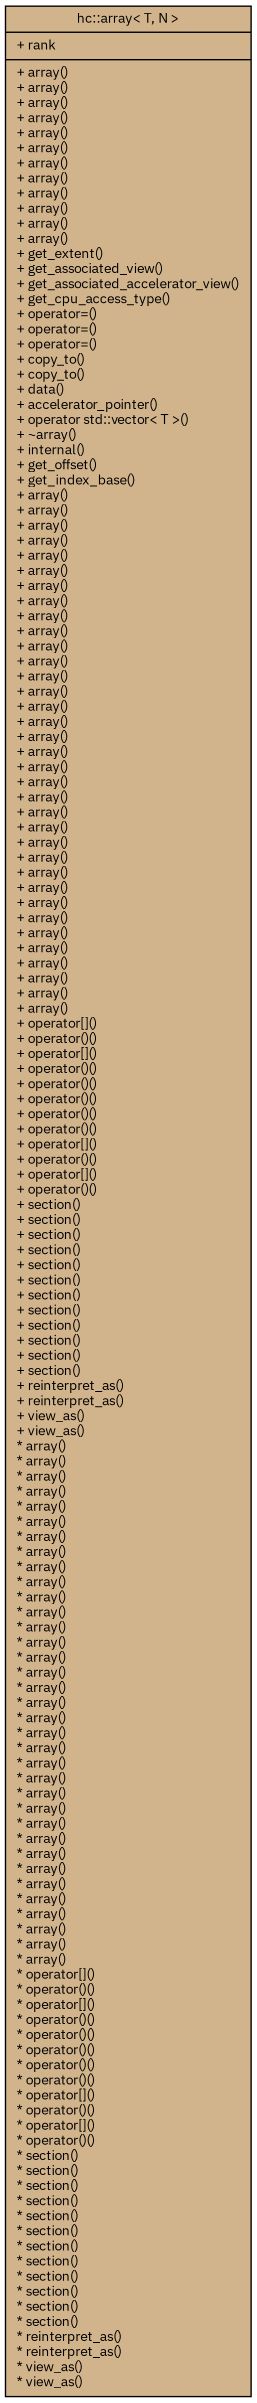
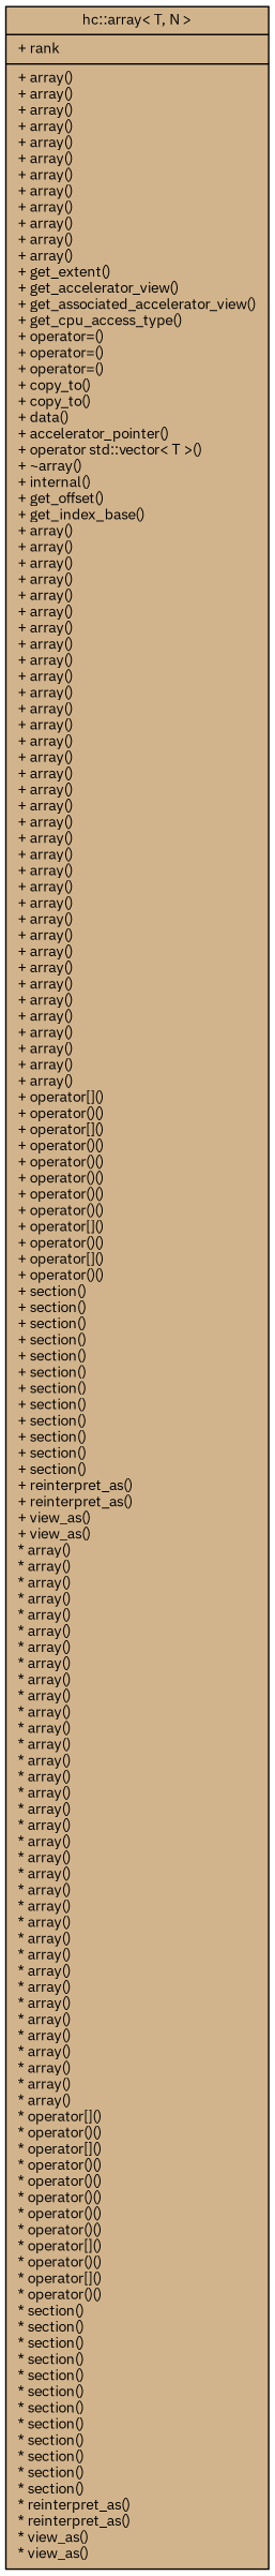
  digraph {
    fontname="IBM Plex Sans"
-   n1 [color=black fillcolor=tan fontcolor=black fontname="IBM Plex Sans" fontsize=10 height=0.2 label="{hc::array\< T, N \>\n|+ rank\l|+ array()\l+ array()\l+ array()\l+ array()\l+ array()\l+ array()\l+ array()\l+ array()\l+ array()\l+ array()\l+ array()\l+ array()\l+ get_extent()\l+ get_associated_view()\l+ get_associated_accelerator_view()\l+ get_cpu_access_type()\l+ operator=()\l+ operator=()\l+ operator=()\l+ copy_to()\l+ copy_to()\l+ data()\l+ accelerator_pointer()\l+ operator std::vector\< T \>()\l+ ~array()\l+ internal()\l+ get_offset()\l+ get_index_base()\l+ array()\l+ array()\l+ array()\l+ array()\l+ array()\l+ array()\l+ array()\l+ array()\l+ array()\l+ array()\l+ array()\l+ array()\l+ array()\l+ array()\l+ array()\l+ array()\l+ array()\l+ array()\l+ array()\l+ array()\l+ array()\l+ array()\l+ array()\l+ array()\l+ array()\l+ array()\l+ array()\l+ array()\l+ array()\l+ array()\l+ array()\l+ array()\l+ array()\l+ array()\l+ array()\l+ operator[]()\l+ operator()()\l+ operator[]()\l+ operator()()\l+ operator()()\l+ operator()()\l+ operator()()\l+ operator()()\l+ operator[]()\l+ operator()()\l+ operator[]()\l+ operator()()\l+ section()\l+ section()\l+ section()\l+ section()\l+ section()\l+ section()\l+ section()\l+ section()\l+ section()\l+ section()\l+ section()\l+ section()\l+ reinterpret_as()\l+ reinterpret_as()\l+ view_as()\l+ view_as()\l* array()\l* array()\l* array()\l* array()\l* array()\l* array()\l* array()\l* array()\l* array()\l* array()\l* array()\l* array()\l* array()\l* array()\l* array()\l* array()\l* array()\l* array()\l* array()\l* array()\l* array()\l* array()\l* array()\l* array()\l* array()\l* array()\l* array()\l* array()\l* array()\l* array()\l* array()\l* array()\l* array()\l* array()\l* array()\l* operator[]()\l* operator()()\l* operator[]()\l* operator()()\l* operator()()\l* operator()()\l* operator()()\l* operator()()\l* operator[]()\l* operator()()\l* operator[]()\l* operator()()\l* section()\l* section()\l* section()\l* section()\l* section()\l* section()\l* section()\l* section()\l* section()\l* section()\l* section()\l* section()\l* reinterpret_as()\l* reinterpret_as()\l* view_as()\l* view_as()\l}" shape=record style=filled width=0.4]
+   n1 [color=black fillcolor=tan fontcolor=black fontname="IBM Plex Sans" fontsize=10 height=0.2 label="{hc::array\< T, N \>\n|+ rank\l|+ array()\l+ array()\l+ array()\l+ array()\l+ array()\l+ array()\l+ array()\l+ array()\l+ array()\l+ array()\l+ array()\l+ array()\l+ get_extent()\l+ get_accelerator_view()\l+ get_associated_accelerator_view()\l+ get_cpu_access_type()\l+ operator=()\l+ operator=()\l+ operator=()\l+ copy_to()\l+ copy_to()\l+ data()\l+ accelerator_pointer()\l+ operator std::vector\< T \>()\l+ ~array()\l+ internal()\l+ get_offset()\l+ get_index_base()\l+ array()\l+ array()\l+ array()\l+ array()\l+ array()\l+ array()\l+ array()\l+ array()\l+ array()\l+ array()\l+ array()\l+ array()\l+ array()\l+ array()\l+ array()\l+ array()\l+ array()\l+ array()\l+ array()\l+ array()\l+ array()\l+ array()\l+ array()\l+ array()\l+ array()\l+ array()\l+ array()\l+ array()\l+ array()\l+ array()\l+ array()\l+ array()\l+ array()\l+ array()\l+ array()\l+ operator[]()\l+ operator()()\l+ operator[]()\l+ operator()()\l+ operator()()\l+ operator()()\l+ operator()()\l+ operator()()\l+ operator[]()\l+ operator()()\l+ operator[]()\l+ operator()()\l+ section()\l+ section()\l+ section()\l+ section()\l+ section()\l+ section()\l+ section()\l+ section()\l+ section()\l+ section()\l+ section()\l+ section()\l+ reinterpret_as()\l+ reinterpret_as()\l+ view_as()\l+ view_as()\l* array()\l* array()\l* array()\l* array()\l* array()\l* array()\l* array()\l* array()\l* array()\l* array()\l* array()\l* array()\l* array()\l* array()\l* array()\l* array()\l* array()\l* array()\l* array()\l* array()\l* array()\l* array()\l* array()\l* array()\l* array()\l* array()\l* array()\l* array()\l* array()\l* array()\l* array()\l* array()\l* array()\l* array()\l* array()\l* operator[]()\l* operator()()\l* operator[]()\l* operator()()\l* operator()()\l* operator()()\l* operator()()\l* operator()()\l* operator[]()\l* operator()()\l* operator[]()\l* operator()()\l* section()\l* section()\l* section()\l* section()\l* section()\l* section()\l* section()\l* section()\l* section()\l* section()\l* section()\l* section()\l* reinterpret_as()\l* reinterpret_as()\l* view_as()\l* view_as()\l}" shape=record style=filled width=0.4]
  }
